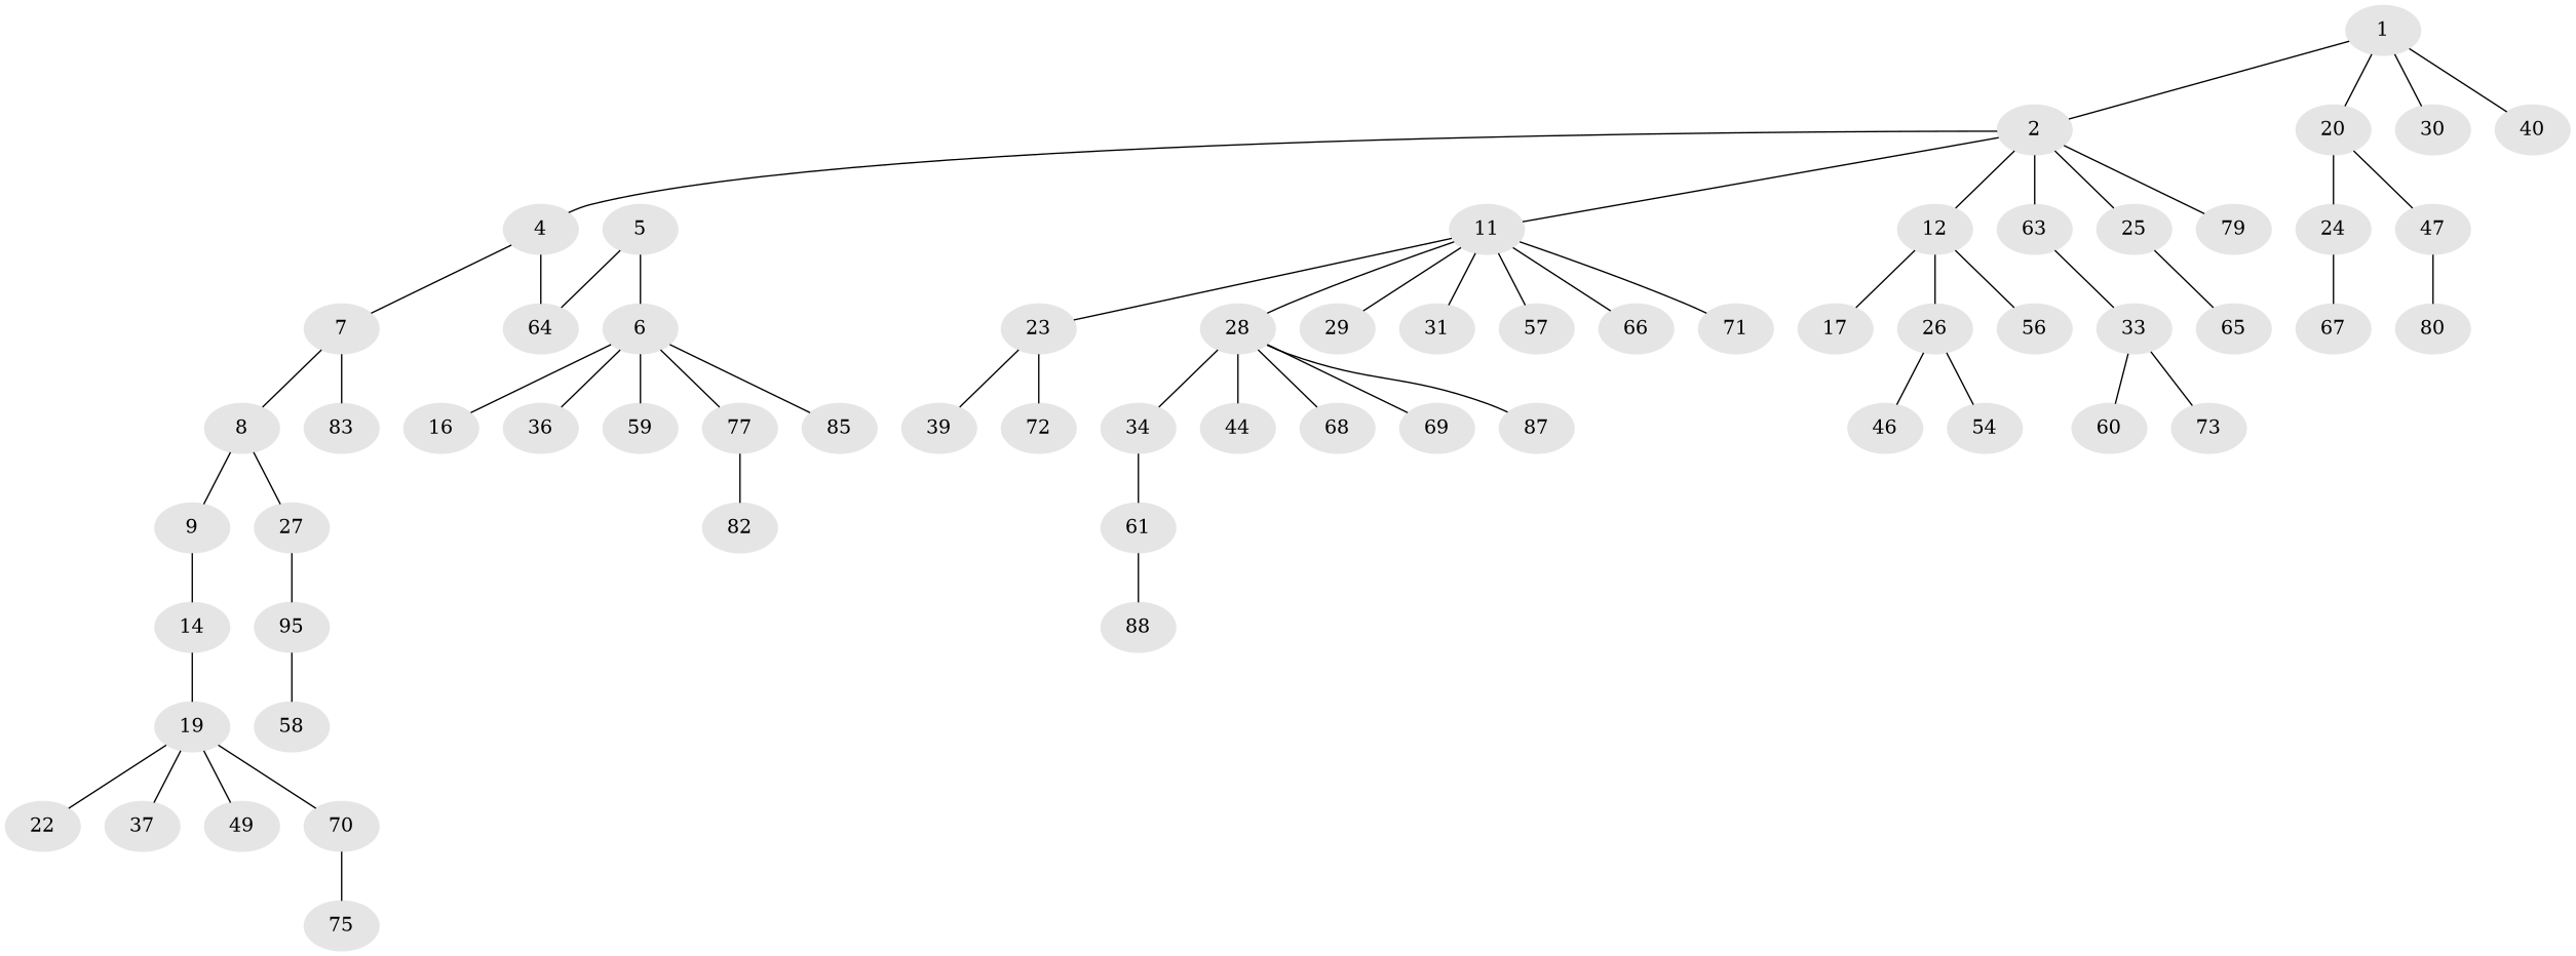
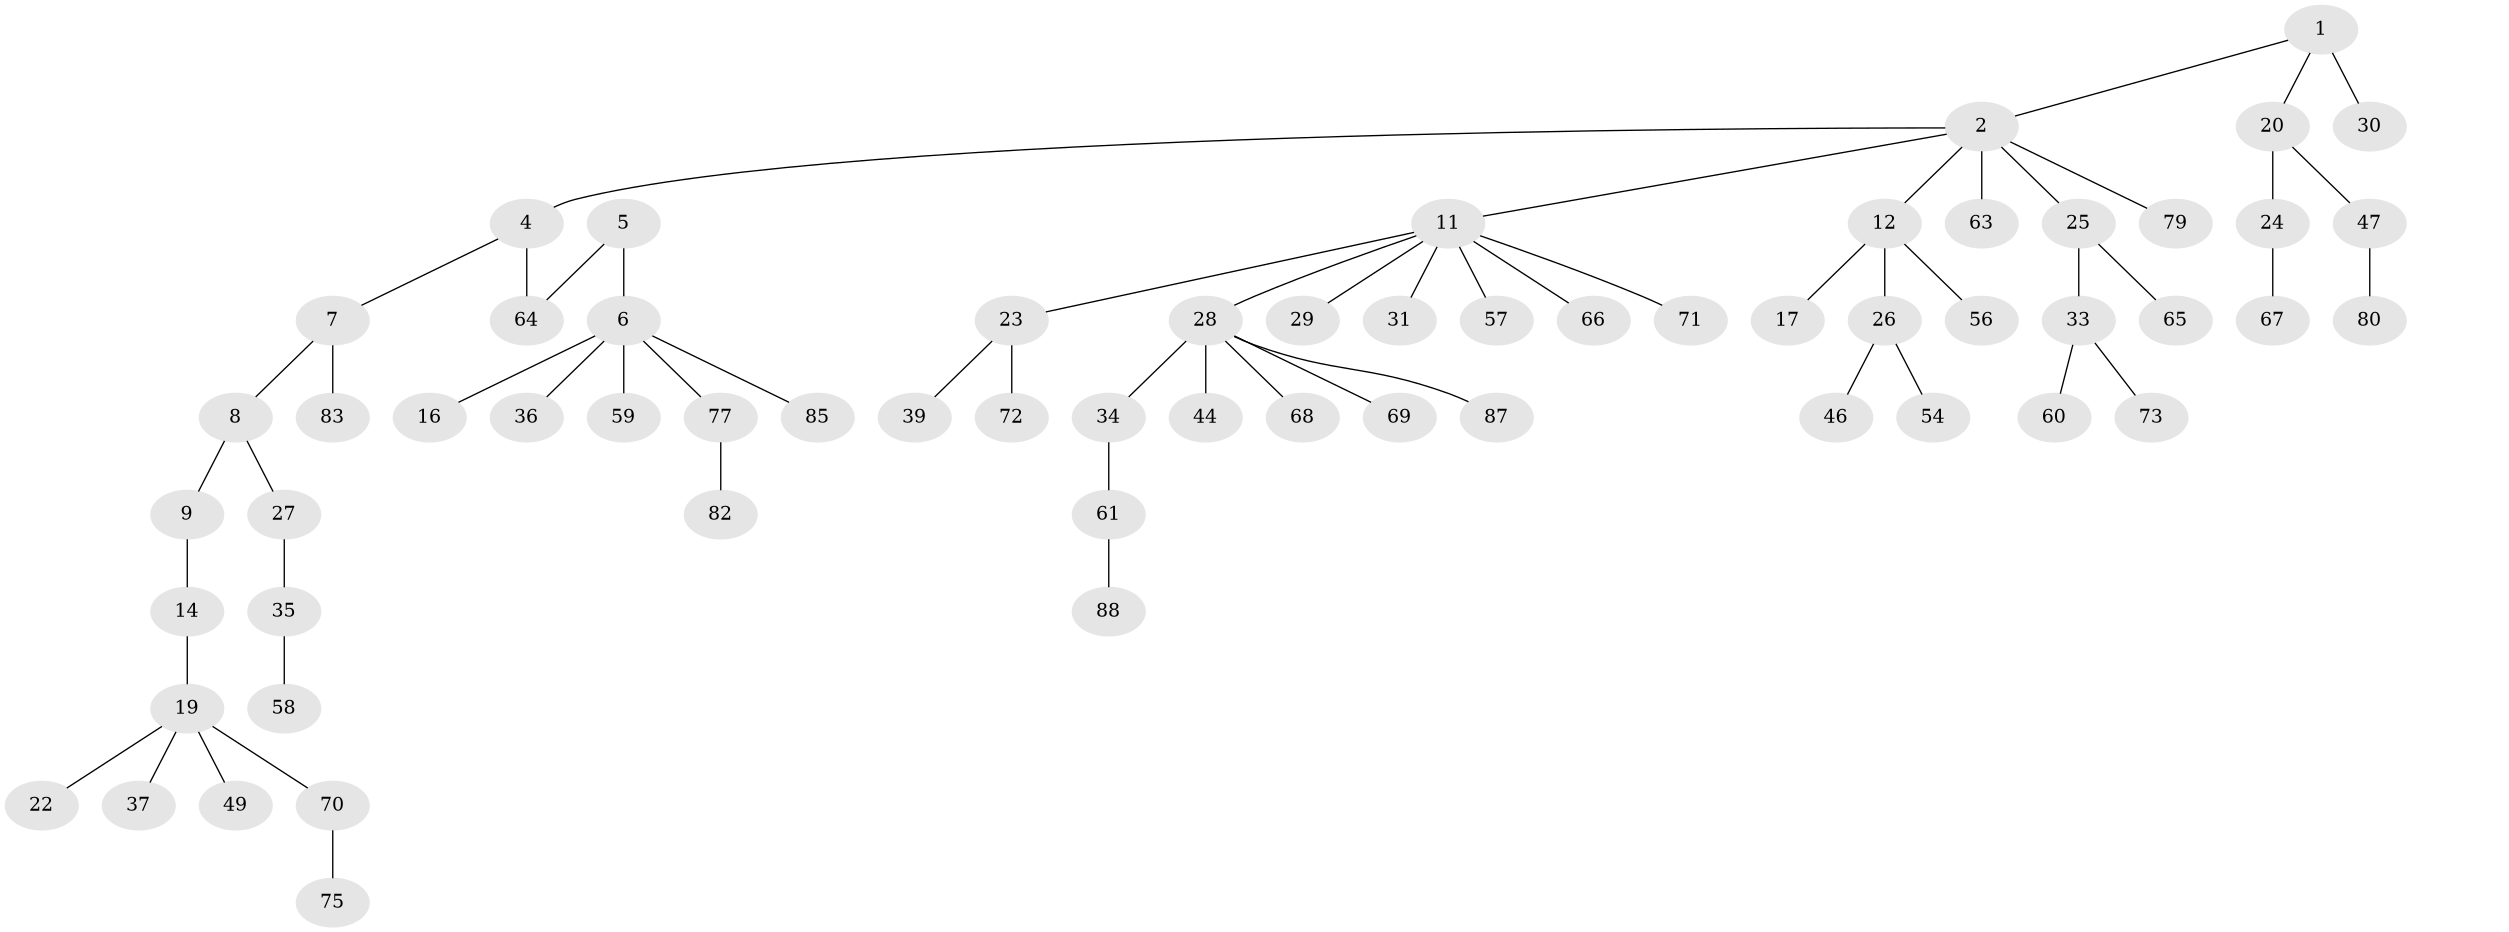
  graph {
    node [color=gray90 style=filled]
    1 [super="+3"]
    2 [super="+13"]
    20 [super="+52"]
    30
-   40
    4 [super="+48"]
    11 [super="+15"]
    12 [super="+18"]
    25
    63
    79
    24 [super="+86"]
    47 [super="+76"]
    7 [super="+41"]
    64
    23 [super="+45"]
    28 [super="+38"]
    29 [super="+32"]
    31
    57
    66
    71
    17
    26 [super="+42"]
    56
    33 [super="+62"]
    65
    5 [super="+55"]
    6 [super="+21"]
    8
    83
    16
    36 [super="+50"]
    59
    77 [super="+84"]
    85
    82
    9 [super="+10"]
    27 [super="+51"]
    14
-   35 [label=95]
+   35
    19 [super="+89"]
    39
    72
    34
    44
    68
    69
    87
    46
    54
    22
    37 [super="+43"]
    49 [super="+53"]
    70 [super="+81"]
    75
    67
    80 [super="+90"]
    60 [super="+78"]
    73
    58
    61 [super="+74"]
    88
    1 -- 2
    1 -- 20
    1 -- 30
-   1 -- 40
    2 -- 4
    2 -- 11
    2 -- 12
    2 -- 25
    2 -- 63
    2 -- 79
    20 -- 24
    20 -- 47
    4 -- 7
    4 -- 64
    11 -- 23
    11 -- 28
    11 -- 29
    11 -- 31
    11 -- 57
    11 -- 66
    11 -- 71
    12 -- 17
    12 -- 26
    12 -- 56
-   63 -- 33
+   25 -- 33
    25 -- 65
    24 -- 67
    47 -- 80
    7 -- 8
    7 -- 83
    23 -- 39
    23 -- 72
    28 -- 34
    28 -- 44
    28 -- 68
    28 -- 69
    28 -- 87
    26 -- 46
    26 -- 54
    33 -- 60
    33 -- 73
    5 -- 64
    5 -- 6
    6 -- 16
    6 -- 36
    6 -- 59
    6 -- 77
    6 -- 85
    8 -- 9
    8 -- 27
    77 -- 82
    9 -- 14
    27 -- 35
    14 -- 19
    35 -- 58
    19 -- 22
    19 -- 37
    19 -- 49
    19 -- 70
    34 -- 61
    70 -- 75
    61 -- 88
  }
